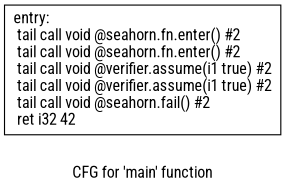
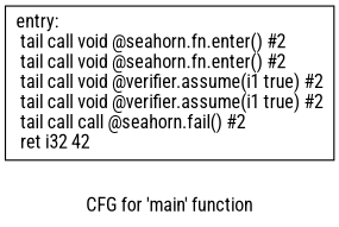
  digraph {
    label="CFG for 'main' function"
    fontname="Roboto Condensed"
-   n1 [label="{entry:\l  tail call void @seahorn.fn.enter() #2\l  tail call void @seahorn.fn.enter() #2\l  tail call void @verifier.assume(i1 true) #2\l  tail call void @verifier.assume(i1 true) #2\l  tail call void @seahorn.fail() #2\l  ret i32 42\l}" shape=record fontname="Roboto Condensed"]
+   n1 [label="{entry:\l  tail call void @seahorn.fn.enter() #2\l  tail call void @seahorn.fn.enter() #2\l  tail call void @verifier.assume(i1 true) #2\l  tail call void @verifier.assume(i1 true) #2\l  tail call call @seahorn.fail() #2\l  ret i32 42\l}" shape=record fontname="Roboto Condensed"]
  }
